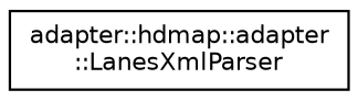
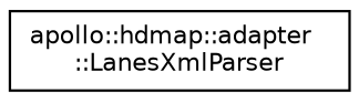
  digraph {
    rankdir=LR
-   n1 [color=black fillcolor=white fontname=Helvetica fontsize=10 height=0.2 label="adapter::hdmap::adapter\l::LanesXmlParser" shape=record style=filled width=0.4]
+   n1 [color=black fillcolor=white fontname=Helvetica fontsize=10 height=0.2 label="apollo::hdmap::adapter\l::LanesXmlParser" shape=record style=filled width=0.4]
  }
